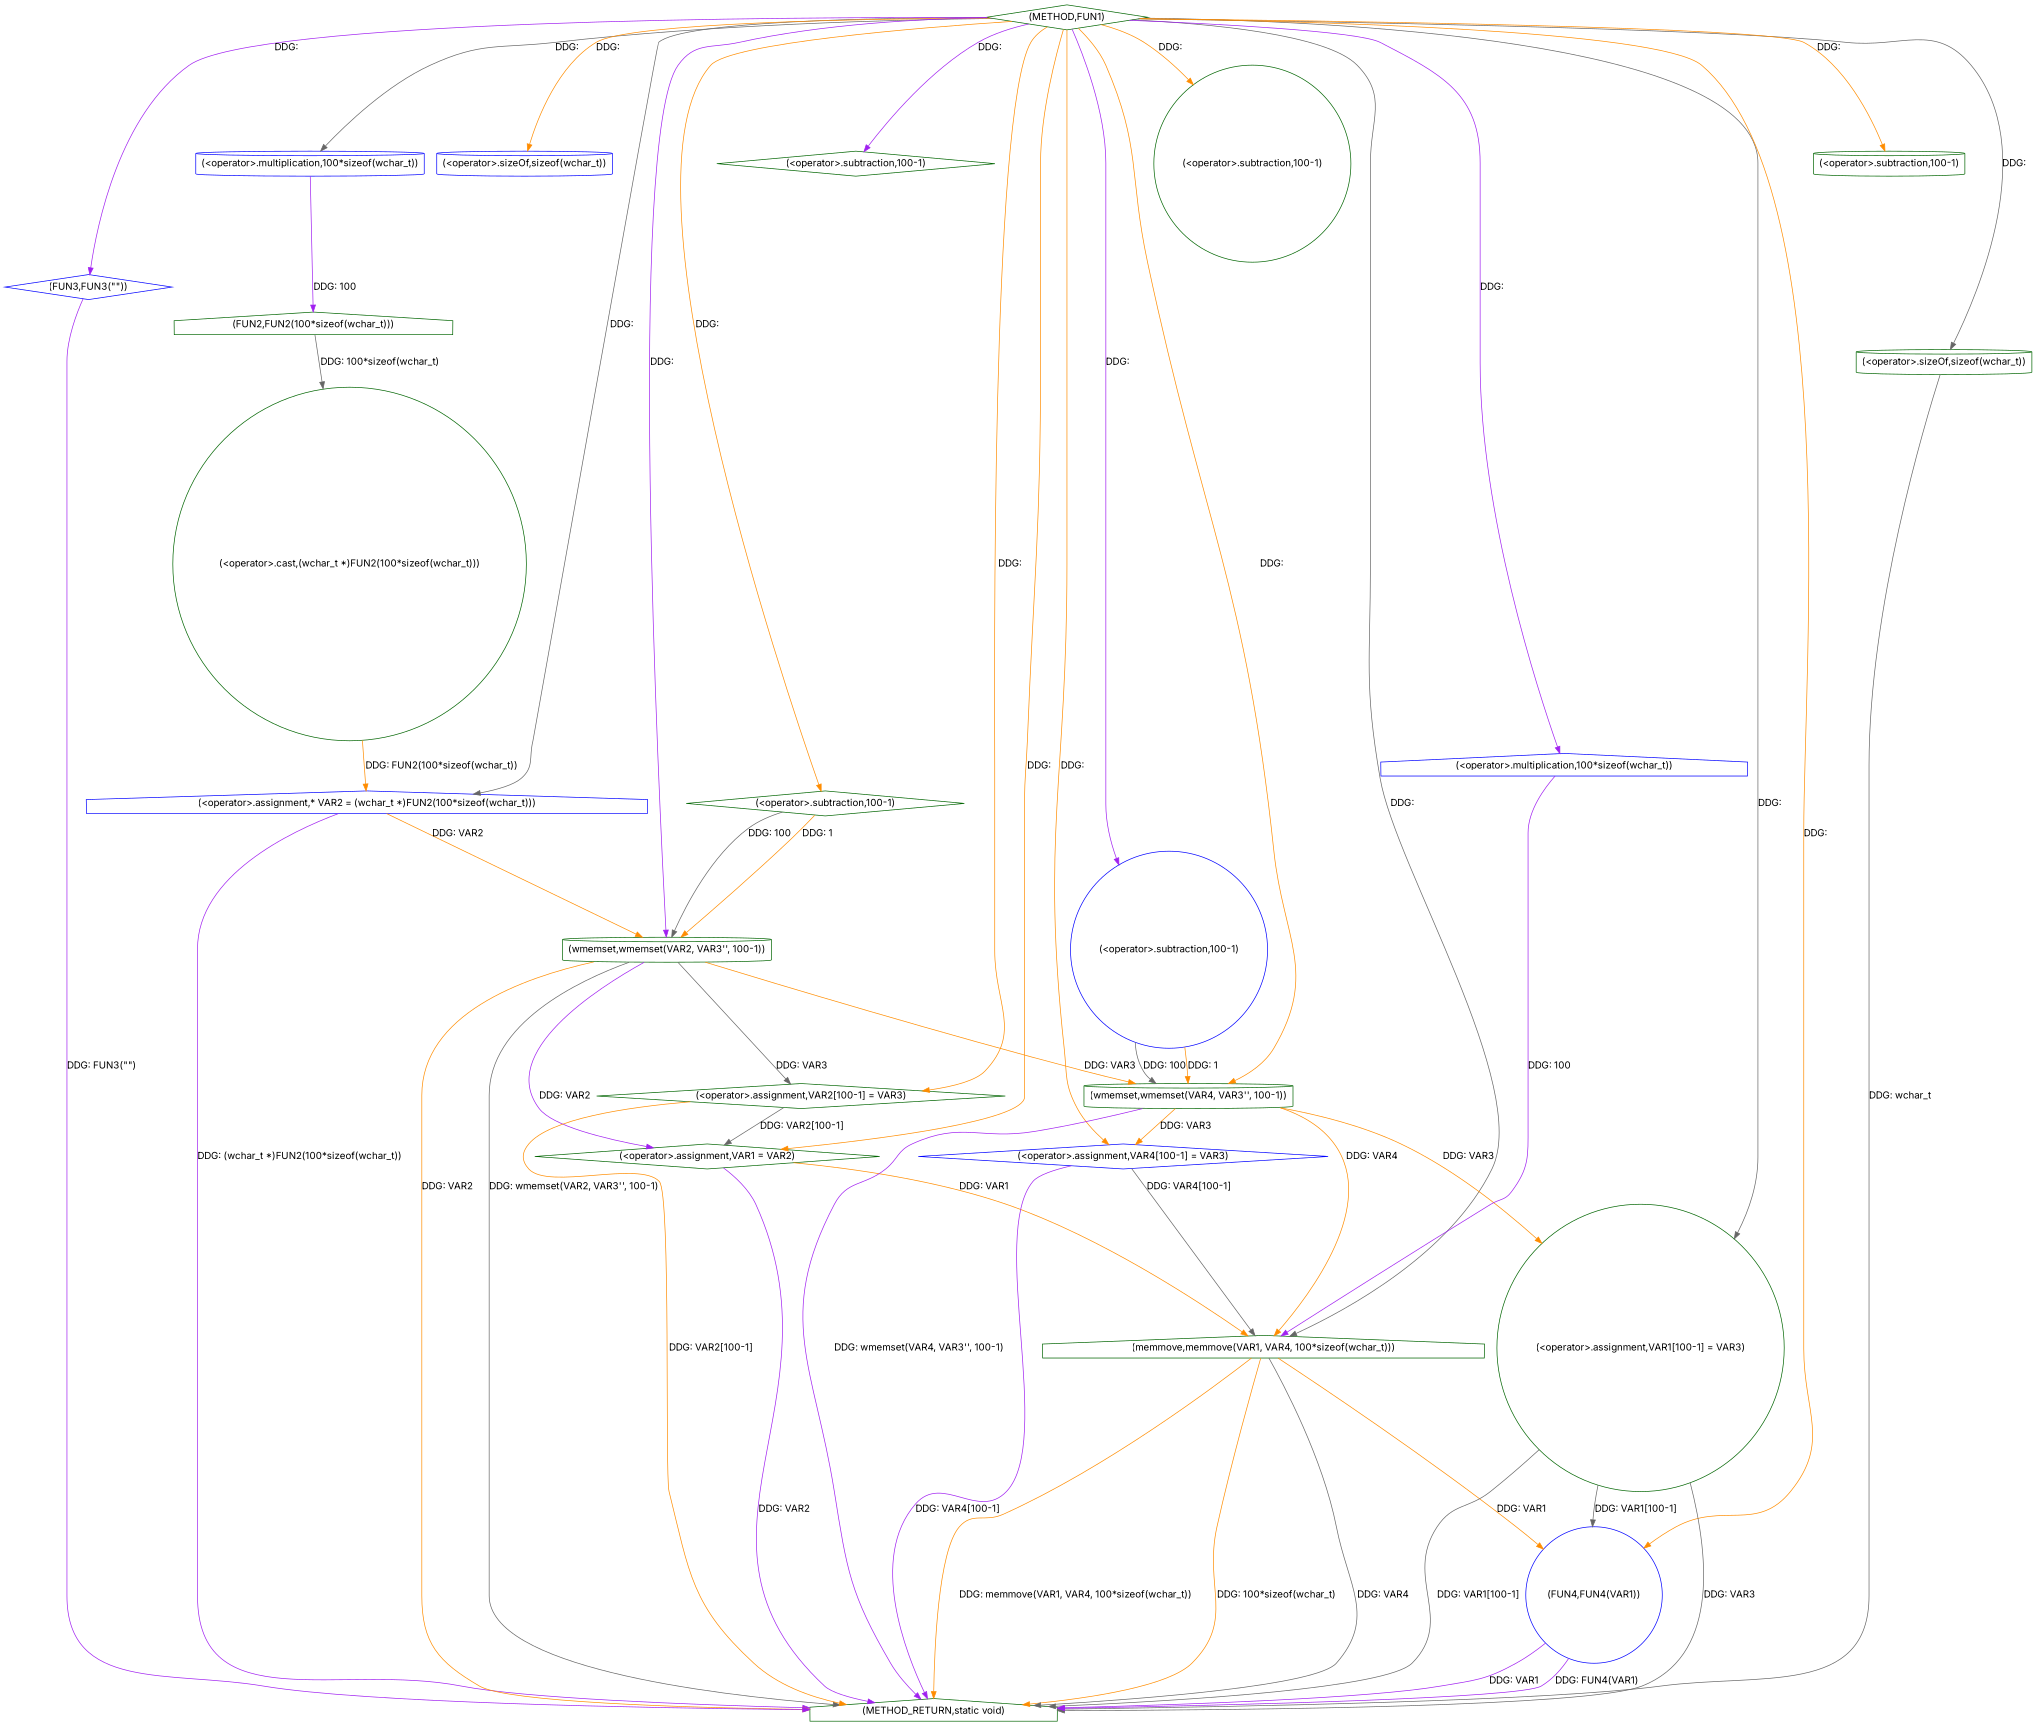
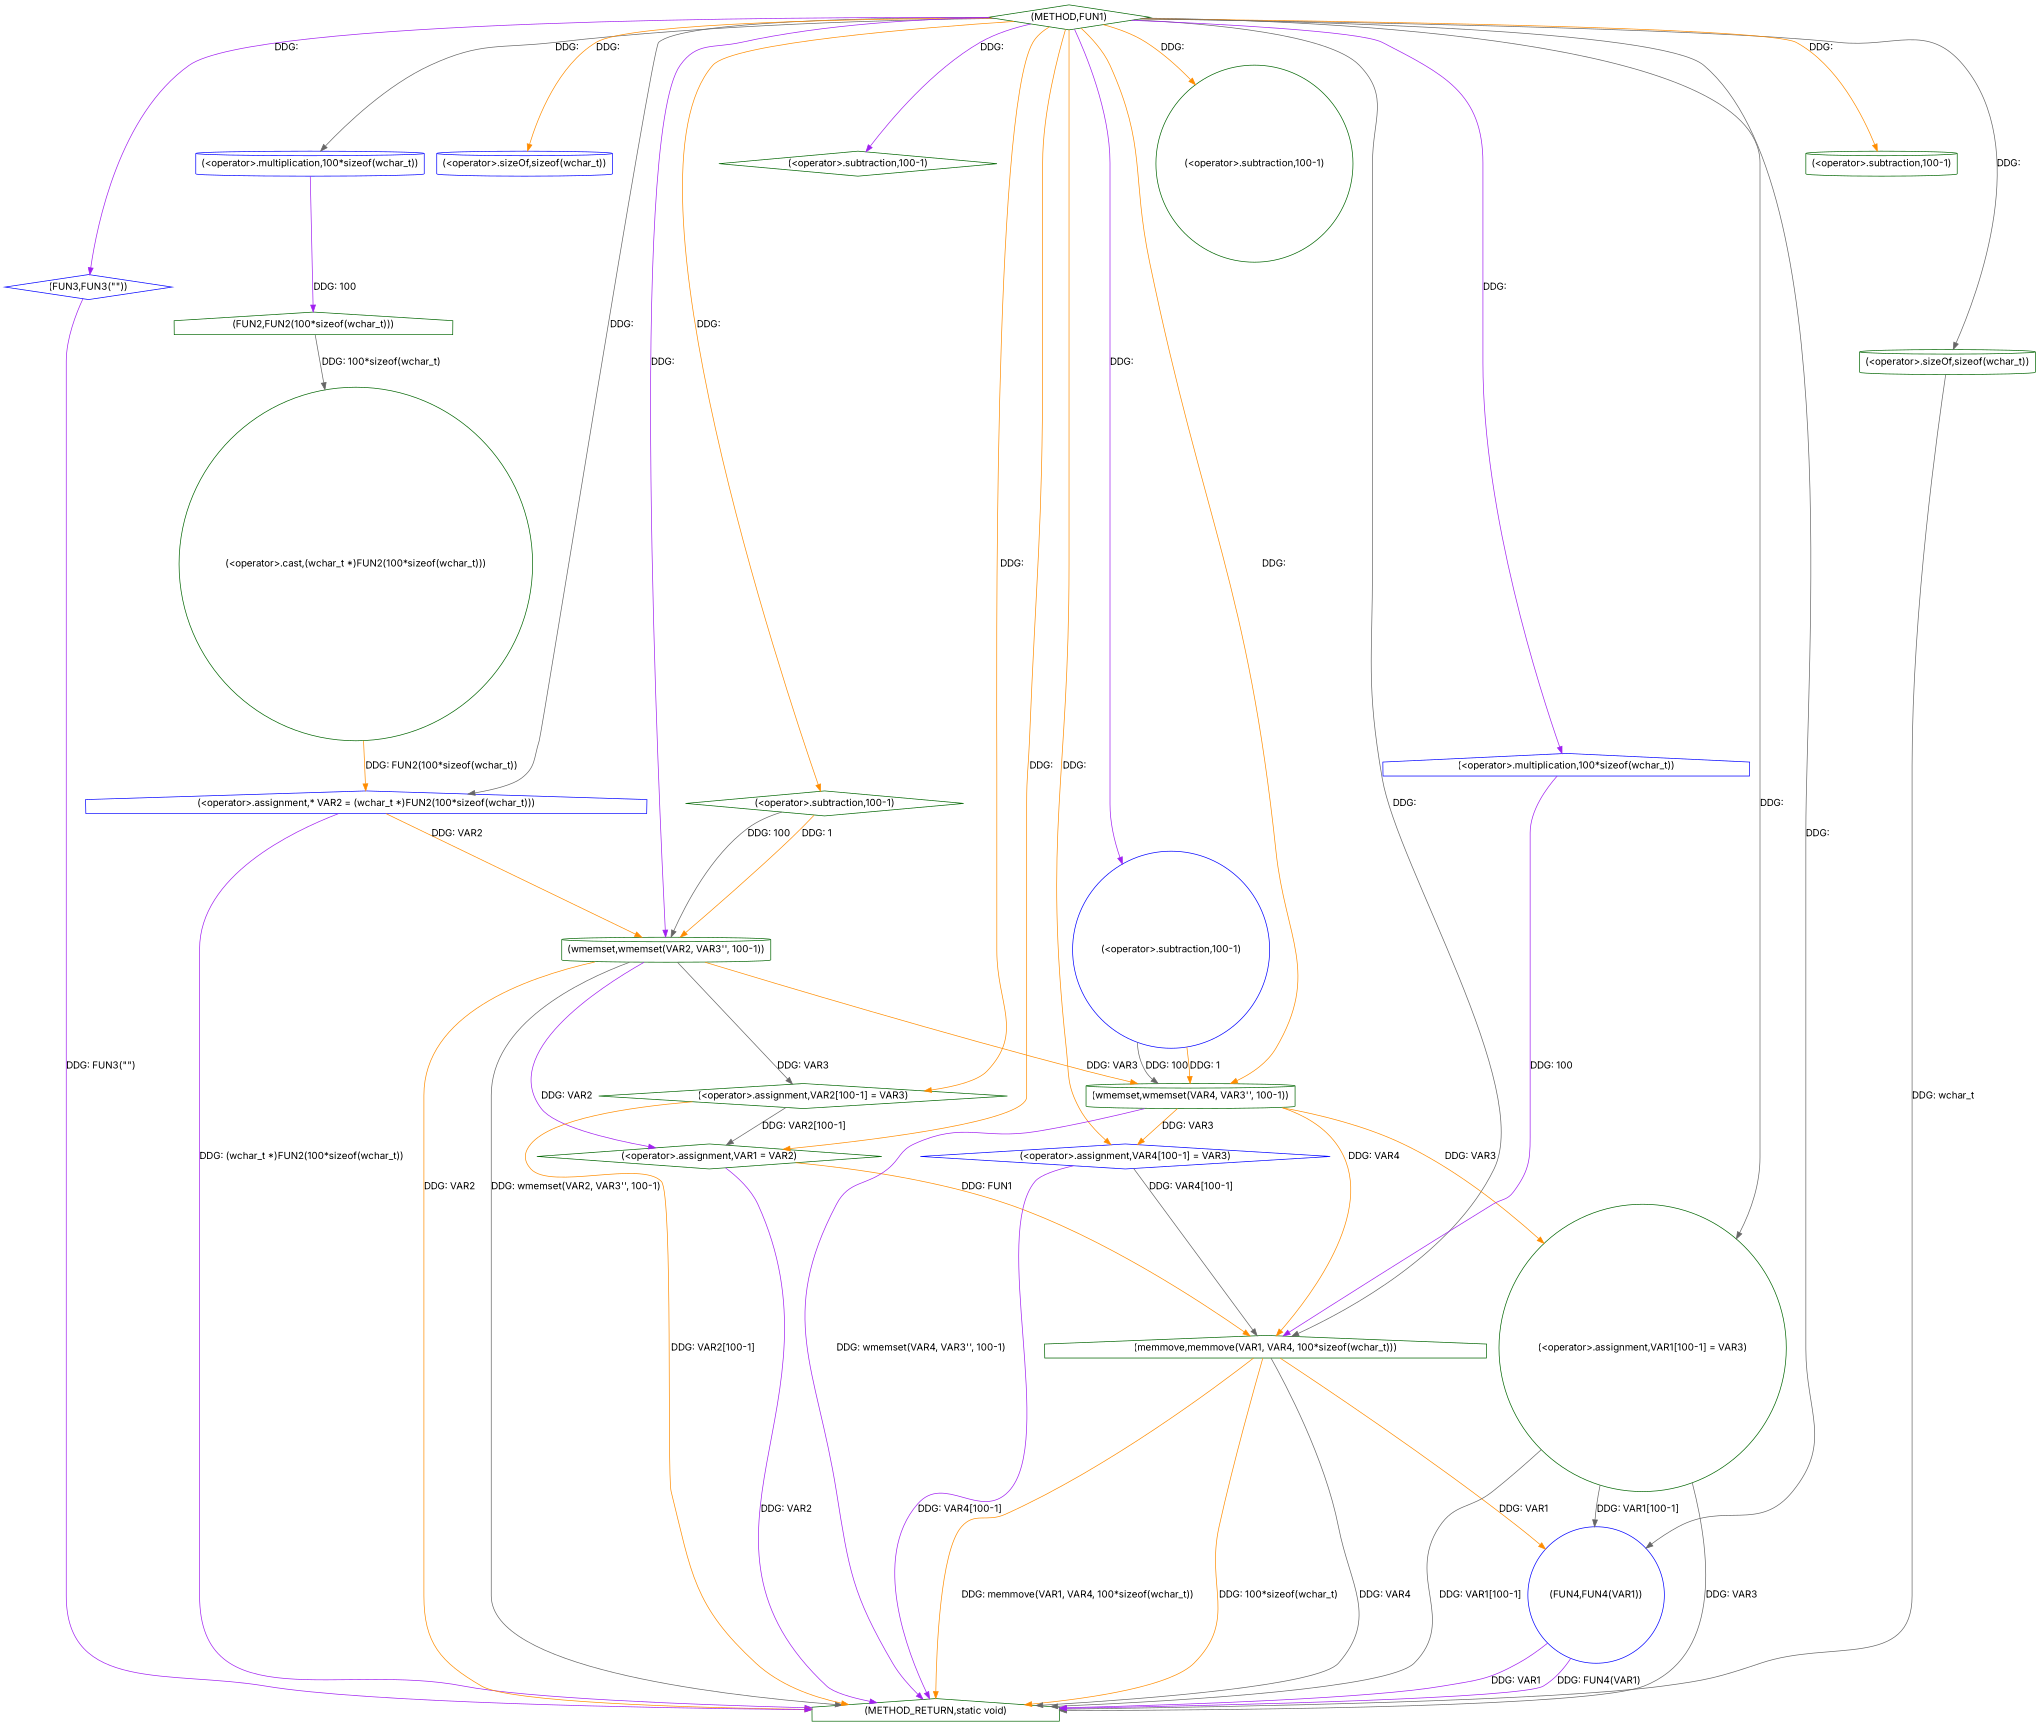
  digraph {
    fontname=Inter
    node [color=darkgreen fontname=Inter shape=diamond]
    edge [color=darkorange fontname=Inter]
    n1 [label="(METHOD,FUN1)"]
    n2 [color=blue label="(<operator>.assignment,* VAR2 = (wchar_t *)FUN2(100*sizeof(wchar_t)))" shape=house]
    n3 [color=blue label="(<operator>.multiplication,100*sizeof(wchar_t))" shape=cylinder]
    n4 [color=blue label="(<operator>.sizeOf,sizeof(wchar_t))" shape=cylinder]
    n5 [label="(wmemset,wmemset(VAR2, VAR3'', 100-1))" shape=cylinder]
    n6 [label="(<operator>.subtraction,100-1)"]
    n7 [label="(<operator>.assignment,VAR2[100-1] = VAR3)"]
    n8 [label="(<operator>.subtraction,100-1)"]
    n9 [color=blue label="(FUN3,FUN3(\"\"))"]
    n10 [label="(<operator>.assignment,VAR1 = VAR2)"]
    n11 [label="(wmemset,wmemset(VAR4, VAR3'', 100-1))" shape=cylinder]
    n12 [color=blue label="(<operator>.subtraction,100-1)" shape=circle]
    n13 [color=blue label="(<operator>.assignment,VAR4[100-1] = VAR3)"]
    n14 [label="(<operator>.subtraction,100-1)" shape=circle]
    n15 [label="(memmove,memmove(VAR1, VAR4, 100*sizeof(wchar_t)))" shape=house]
    n16 [color=blue label="(<operator>.multiplication,100*sizeof(wchar_t))" shape=house]
    n17 [label="(<operator>.sizeOf,sizeof(wchar_t))" shape=cylinder]
    n18 [label="(<operator>.assignment,VAR1[100-1] = VAR3)" shape=circle]
    n19 [label="(<operator>.subtraction,100-1)" shape=cylinder]
    n20 [color=blue label="(FUN4,FUN4(VAR1))" shape=circle]
    n21 [label="(METHOD_RETURN,static void)" shape=house]
    n22 [label="(FUN2,FUN2(100*sizeof(wchar_t)))" shape=house]
    n23 [label="(<operator>.cast,(wchar_t *)FUN2(100*sizeof(wchar_t)))" shape=circle]
    n1 -> n2 [color=gray40 label="DDG: "]
    n1 -> n3 [color=gray40 label="DDG: "]
    n1 -> n4 [label="DDG: "]
    n1 -> n5 [color=purple label="DDG: "]
    n1 -> n6 [label="DDG: "]
    n1 -> n7 [label="DDG: "]
    n1 -> n8 [color=purple label="DDG: "]
    n1 -> n9 [color=purple label="DDG: "]
    n1 -> n10 [label="DDG: "]
    n1 -> n11 [label="DDG: "]
    n1 -> n12 [color=purple label="DDG: "]
    n1 -> n13 [label="DDG: "]
    n1 -> n14 [label="DDG: "]
    n1 -> n15 [color=gray40 label="DDG: "]
    n1 -> n16 [color=purple label="DDG: "]
    n1 -> n17 [color=gray40 label="DDG: "]
    n1 -> n18 [color=gray40 label="DDG: "]
    n1 -> n19 [label="DDG: "]
-   n1 -> n20 [label="DDG: "]
+   n1 -> n20 [color=gray40 label="DDG: "]
    n2 -> n5 [label="DDG: VAR2"]
    n2 -> n21 [color=purple label="DDG: (wchar_t *)FUN2(100*sizeof(wchar_t))"]
    n3 -> n22 [color=purple label="DDG: 100"]
    n5 -> n7 [color=gray40 label="DDG: VAR3"]
    n5 -> n10 [color=purple label="DDG: VAR2"]
    n5 -> n11 [label="DDG: VAR3"]
    n5 -> n21 [label="DDG: VAR2"]
    n5 -> n21 [color=gray40 label="DDG: wmemset(VAR2, VAR3'', 100-1)"]
    n6 -> n5 [color=gray40 label="DDG: 100"]
    n6 -> n5 [label="DDG: 1"]
    n7 -> n10 [color=gray40 label="DDG: VAR2[100-1]"]
    n7 -> n21 [label="DDG: VAR2[100-1]"]
    n9 -> n21 [color=purple label="DDG: FUN3(\"\")"]
-   n10 -> n15 [label="DDG: VAR1"]
+   n10 -> n15 [label="DDG: FUN1"]
    n10 -> n21 [color=purple label="DDG: VAR2"]
    n11 -> n13 [label="DDG: VAR3"]
    n11 -> n15 [label="DDG: VAR4"]
    n11 -> n18 [label="DDG: VAR3"]
    n11 -> n21 [color=purple label="DDG: wmemset(VAR4, VAR3'', 100-1)"]
    n12 -> n11 [color=gray40 label="DDG: 100"]
    n12 -> n11 [label="DDG: 1"]
    n13 -> n15 [color=gray40 label="DDG: VAR4[100-1]"]
    n13 -> n21 [color=purple label="DDG: VAR4[100-1]"]
    n15 -> n20 [label="DDG: VAR1"]
    n15 -> n21 [label="DDG: memmove(VAR1, VAR4, 100*sizeof(wchar_t))"]
    n15 -> n21 [label="DDG: 100*sizeof(wchar_t)"]
    n15 -> n21 [color=gray40 label="DDG: VAR4"]
    n16 -> n15 [color=purple label="DDG: 100"]
    n17 -> n21 [color=gray40 label="DDG: wchar_t"]
    n18 -> n20 [color=gray40 label="DDG: VAR1[100-1]"]
    n18 -> n21 [color=gray40 label="DDG: VAR3"]
    n18 -> n21 [color=gray40 label="DDG: VAR1[100-1]"]
    n20 -> n21 [color=purple label="DDG: VAR1"]
    n20 -> n21 [color=purple label="DDG: FUN4(VAR1)"]
    n22 -> n23 [color=gray40 label="DDG: 100*sizeof(wchar_t)"]
    n23 -> n2 [label="DDG: FUN2(100*sizeof(wchar_t))"]
  }
